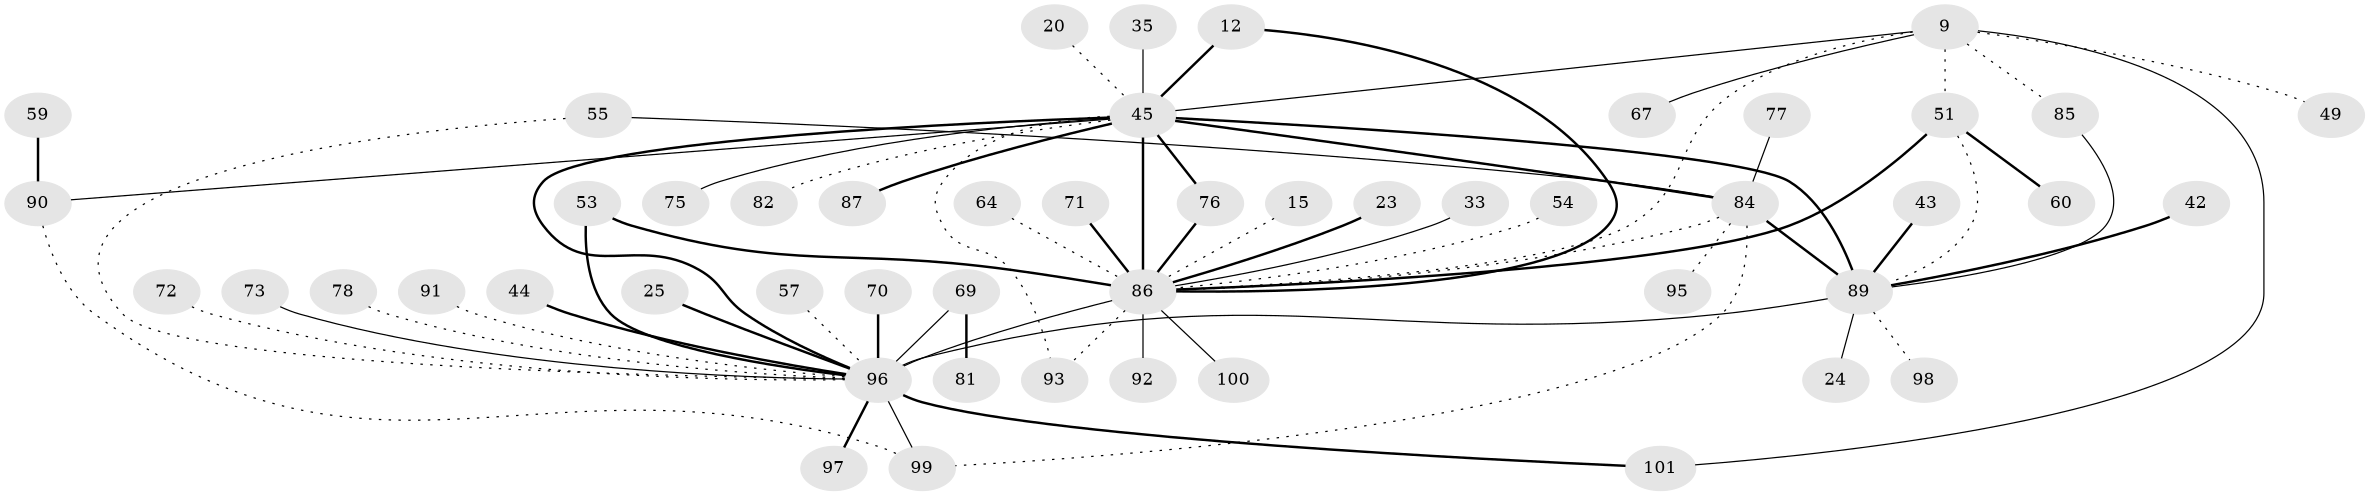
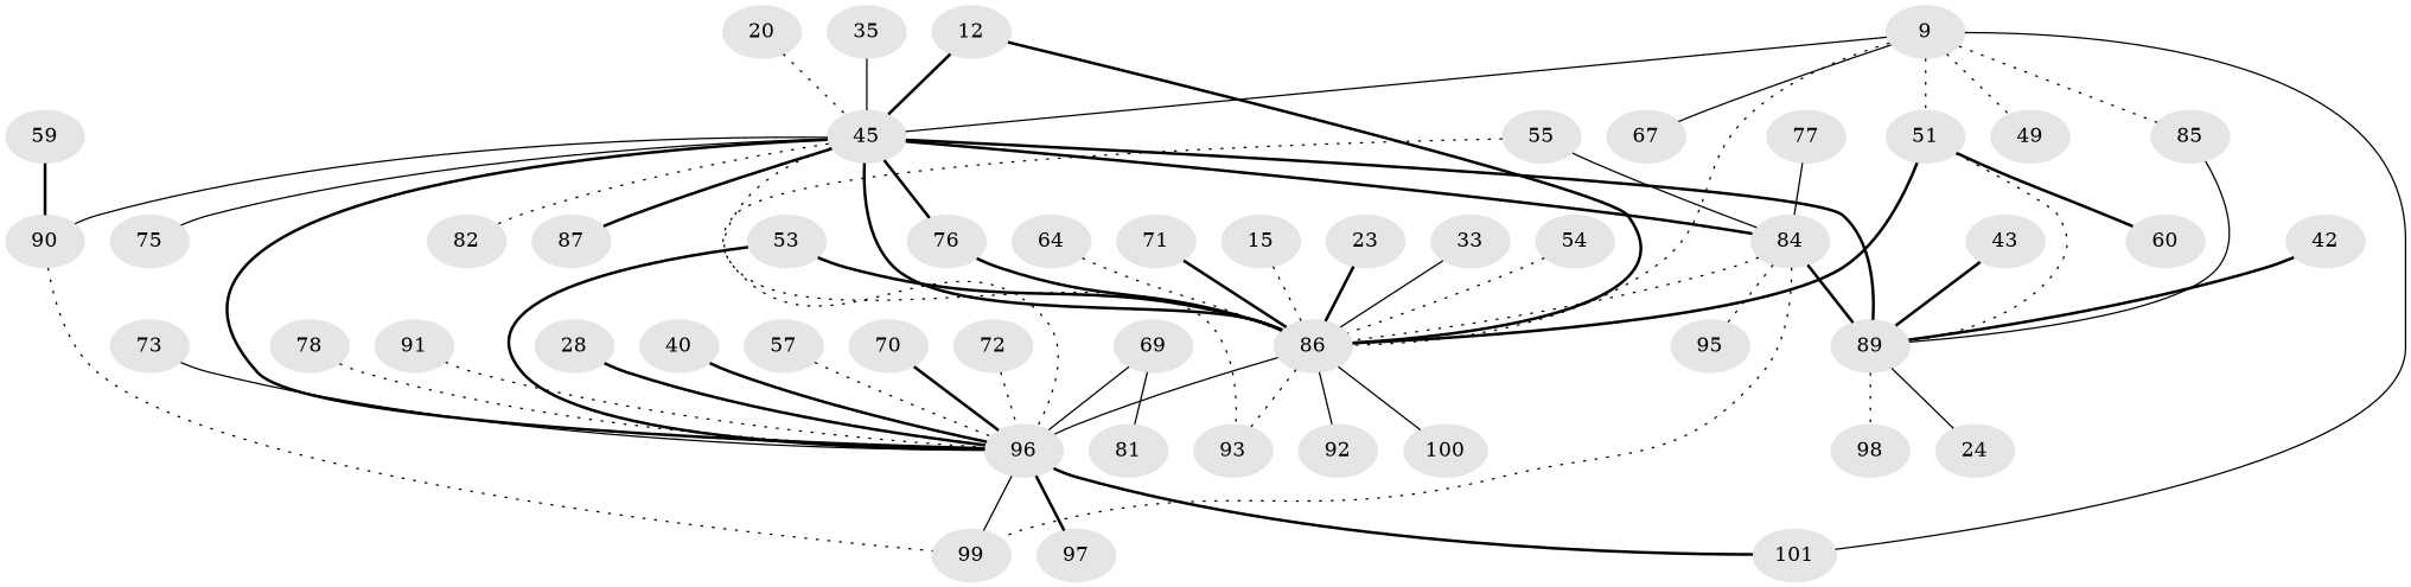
  graph {
    node [color=gray90 style=filled]
    edge [style=bold]
    45 [super="+26+8"]
    86 [super="+58+18+83"]
    96 [super="+30+62+52"]
    89 [super="+68+17"]
    75
    76 [super="+41"]
    82
    84 [super="+39+10+3"]
    87 [super="+56"]
    90 [super="+13"]
    93 [super="+50"]
    9
    49
    51 [super="+24"]
    67 [super="+21"]
    85 [super="+66"]
    101
    60
    92
    100
    12
    15
    20
    23
    99 [super="+63+88"]
    97
-   25
+   25 [label=28]
    33
    35
-   40 [label=44]
+   40
    n31 [label=24]
    98
    42
    43
    95
    53
    54 [super="+48"]
    55 [super="+28"]
    57
    59
    64
    69
    81
    70 [super="+61"]
    71 [super="+31"]
    72
    n47 [label=73]
    77
    78
    91
    45 -- 86 [weight=4]
    45 -- 96 [weight=2]
    45 -- 89 [weight=4]
    45 -- 75 [style=solid]
    45 -- 76
    45 -- 82 [style=dotted]
    45 -- 84
    45 -- 87
    45 -- 90 [style=solid weight=2]
    45 -- 93 [style=dotted weight=2]
    86 -- 96 [style=solid weight=11]
    86 -- 93 [style=dotted]
    86 -- 92 [style=solid]
    86 -- 100 [style=solid]
    96 -- 101
    96 -- 99 [style=solid]
    96 -- 97
-   89 -- 96 [style=solid weight=2]
    89 -- n31 [style=solid]
    89 -- 98 [style=dotted]
    76 -- 86
    84 -- 86 [style=dotted weight=4]
    84 -- 89 [weight=3]
    84 -- 99 [style=dotted]
    84 -- 95 [style=dotted]
    90 -- 99 [style=dotted]
    9 -- 45 [style=solid weight=2]
    9 -- 86 [style=dotted]
    9 -- 49 [style=dotted]
    9 -- 51 [style=dotted weight=2]
    9 -- 67 [style=solid]
    9 -- 85 [style=dotted]
    9 -- 101 [style=solid]
    51 -- 86
    51 -- 89 [style=dotted]
    51 -- 60
    85 -- 89 [style=solid]
    12 -- 45 [weight=2]
    12 -- 86
    15 -- 86 [style=dotted]
    20 -- 45 [style=dotted]
    23 -- 86
    25 -- 96
    33 -- 86 [style=solid]
    35 -- 45 [style=solid]
    40 -- 96
    42 -- 89
    43 -- 89
    53 -- 86
    53 -- 96 [weight=4]
    54 -- 86 [style=dotted]
    55 -- 96 [style=dotted]
    55 -- 84 [style=solid]
    57 -- 96 [style=dotted]
    59 -- 90
    64 -- 86 [style=dotted]
    69 -- 96 [style=solid weight=2]
-   69 -- 81
+   69 -- 81 [style=solid]
    70 -- 96
    71 -- 86
    72 -- 96 [style=dotted]
    n47 -- 96 [style=solid]
    77 -- 84 [style=solid]
    78 -- 96 [style=dotted]
    91 -- 96 [style=dotted]
  }
